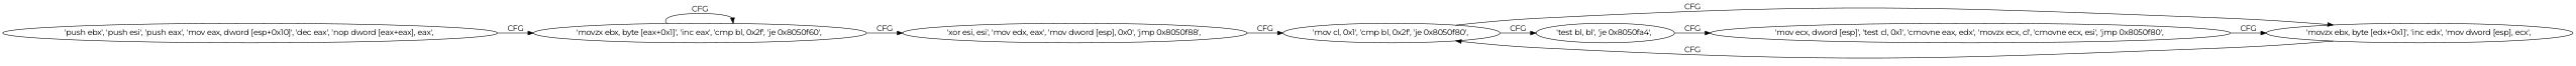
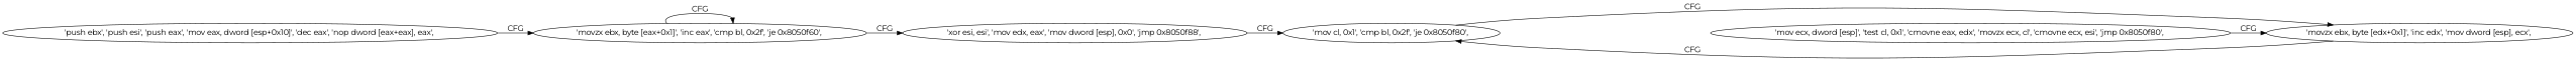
  digraph {
    fontname=Montserrat
    rankdir=LR
    node [fontname=Montserrat]
    edge [fontname=Montserrat]
    n1 [label="'push ebx', 'push esi', 'push eax', 'mov eax, dword [esp+0x10]', 'dec eax', 'nop dword [eax+eax], eax', "]
    n2 [label="'movzx ebx, byte [eax+0x1]', 'inc eax', 'cmp bl, 0x2f', 'je 0x8050f60', "]
    n3 [label="'xor esi, esi', 'mov edx, eax', 'mov dword [esp], 0x0', 'jmp 0x8050f88', "]
    n4 [label="'mov cl, 0x1', 'cmp bl, 0x2f', 'je 0x8050f80', "]
    n5 [label="'movzx ebx, byte [edx+0x1]', 'inc edx', 'mov dword [esp], ecx', "]
-   n6 [label="'test bl, bl', 'je 0x8050fa4', "]
    n7 [label="'mov ecx, dword [esp]', 'test cl, 0x1', 'cmovne eax, edx', 'movzx ecx, cl', 'cmovne ecx, esi', 'jmp 0x8050f80', "]
    n1 -> n2 [label=CFG]
    n2 -> n2 [label=CFG]
    n2 -> n3 [label=CFG]
    n3 -> n4 [label=CFG]
    n4 -> n5 [label=CFG]
-   n4 -> n6 [label=CFG]
    n5 -> n4 [label=CFG]
-   n6 -> n7 [label=CFG]
    n7 -> n5 [label=CFG]
  }
